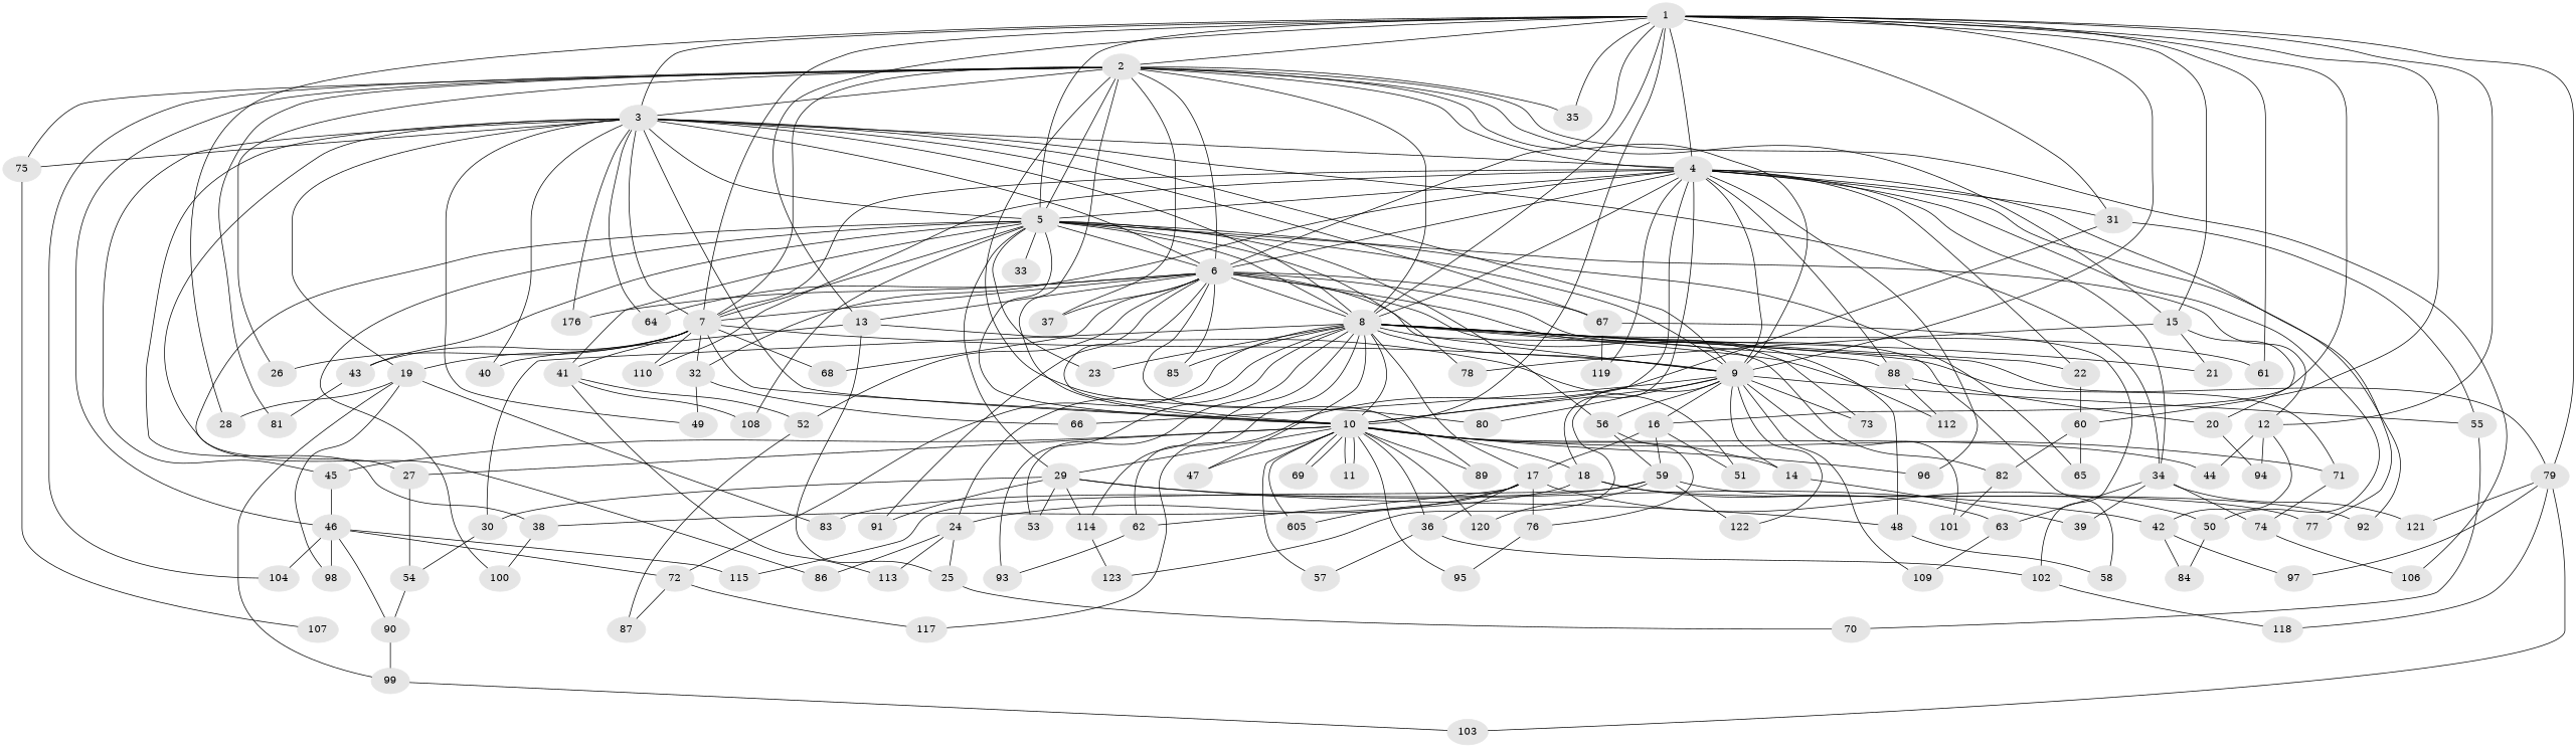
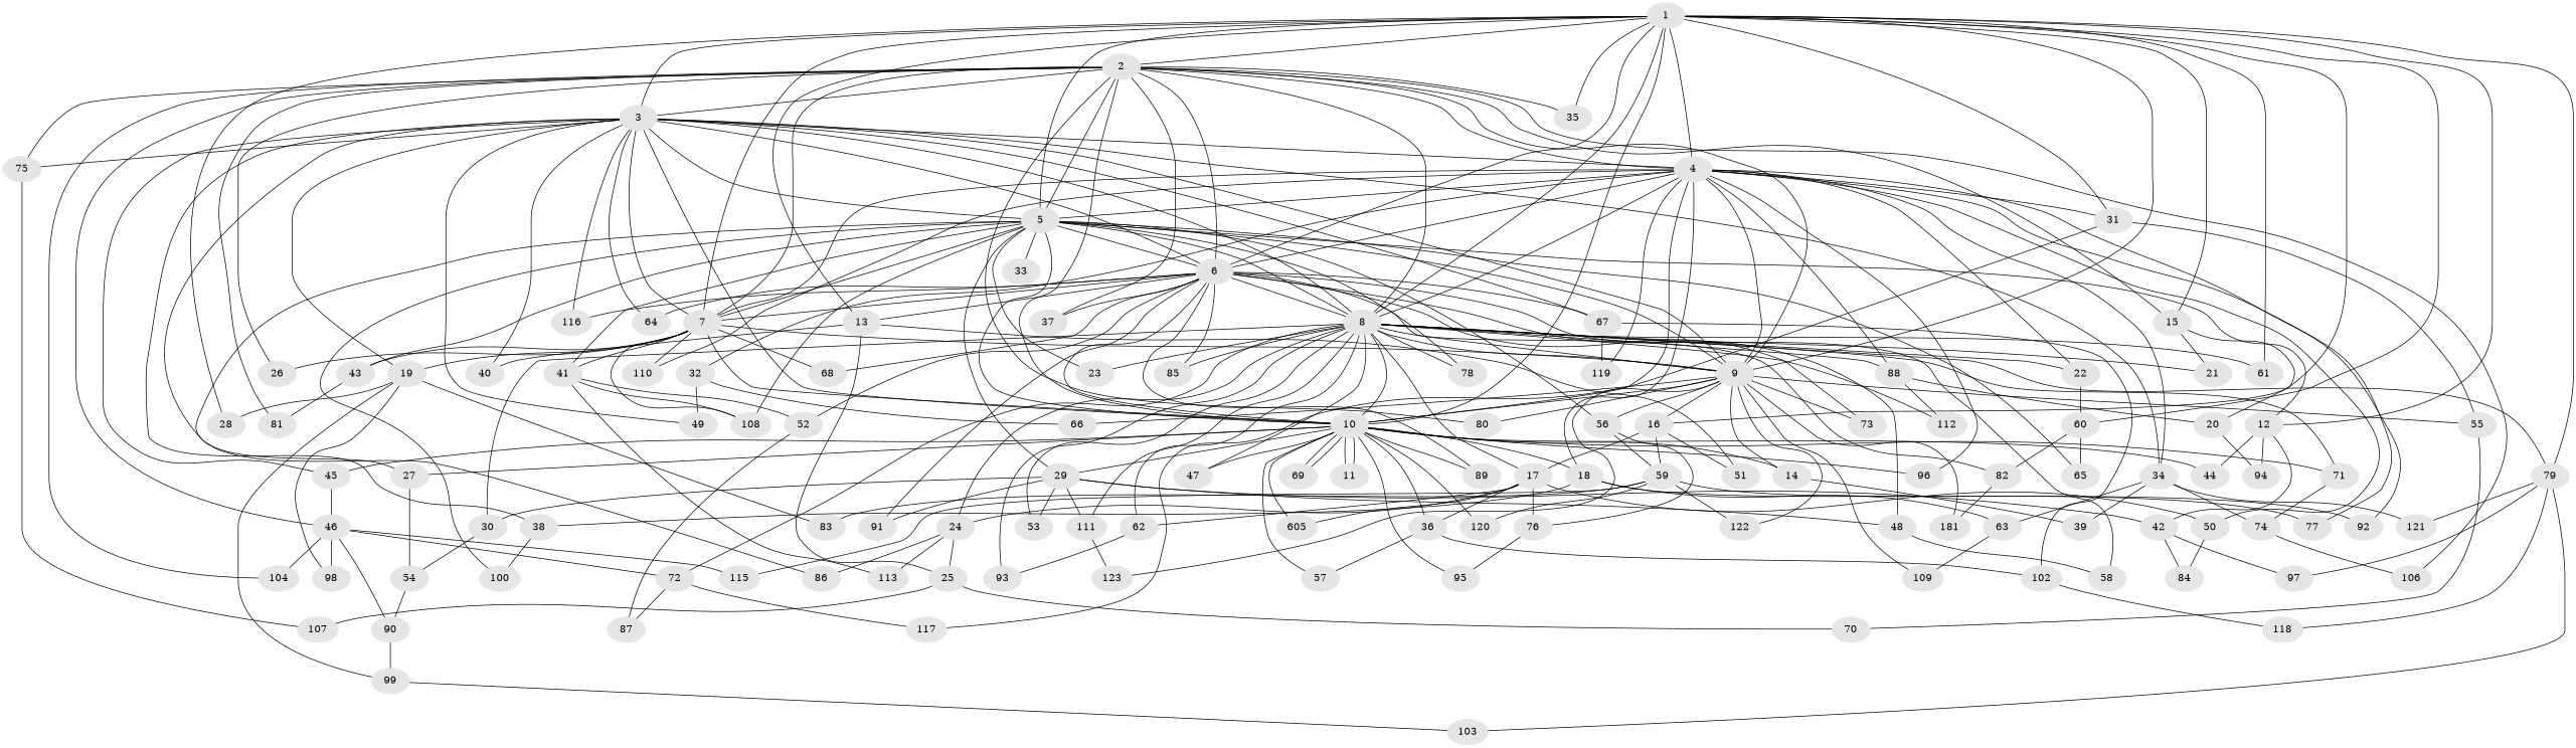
  graph {
    node [color=gray90 style=filled]
    1
    2
    3
    4
    5
    6
    7
    8
    9
    10
    12
    13
    15
    16
    28
    31
    35
    60
    61
    79
    26
    37
    46
    75
    80
    81
    104
    106
    19
    34
    38
    40
    45
    49
    64
    67
    86
-   116 [label=176]
+   116
    18
    22
    32
    50
    77
    88
    92
    96
    110
    119
    33
    23
    27
    29
    41
    43
    56
    65
    78
    100
    108
    48
    52
    58
    68
    73
    85
    89
    91
    17
    21
    24
    30
    47
    53
    62
    71
    72
    82
    93
-   111 [label=114]
+   111
    112
    14
    55
    66
-   101
+   101 [label=181]
    109
    122
    123
    11
    36
    44
    57
    69
    95
    n94 [label=605]
    120
    42
    94
    25
    51
    20
    59
    117
    121
    97
    103
    118
    98
    90
    115
    107
    83
    99
    39
    63
    74
    102
    84
    54
    113
    76
    87
    70
    1 -- 2
    1 -- 3
    1 -- 4
    1 -- 5
    1 -- 6
    1 -- 7
    1 -- 8
    1 -- 9
    1 -- 10
    1 -- 12
    1 -- 13
    1 -- 15
    1 -- 16
    1 -- 28
    1 -- 31
    1 -- 35
    1 -- 60
    1 -- 61
    1 -- 79
    2 -- 3
    2 -- 4
    2 -- 5
    2 -- 6
    2 -- 7
    2 -- 8
    2 -- 9
    2 -- 10
    2 -- 15
    2 -- 35
    2 -- 26
    2 -- 37
    2 -- 46
    2 -- 75
    2 -- 80
    2 -- 81
    2 -- 104
    2 -- 106
    3 -- 4
    3 -- 5
    3 -- 6
    3 -- 7
    3 -- 8
    3 -- 9
    3 -- 10
    3 -- 75
    3 -- 19
    3 -- 34
    3 -- 38
    3 -- 40
    3 -- 45
    3 -- 49
    3 -- 64
    3 -- 67
    3 -- 86
    3 -- 116
    4 -- 5
    4 -- 6
    4 -- 7
    4 -- 8
    4 -- 9
    4 -- 10
    4 -- 31
    4 -- 34
    4 -- 18
    4 -- 22
    4 -- 32
    4 -- 50
    4 -- 77
    4 -- 88
    4 -- 92
    4 -- 96
    4 -- 110
    4 -- 119
    5 -- 6
    5 -- 7
    5 -- 8
    5 -- 9
    5 -- 10
    5 -- 12
    5 -- 33
    5 -- 23
    5 -- 27
    5 -- 29
    5 -- 41
    5 -- 43
    5 -- 56
    5 -- 65
    5 -- 78
    5 -- 100
    5 -- 108
    6 -- 7
    6 -- 8
    6 -- 9
    6 -- 10
    6 -- 13
    6 -- 37
    6 -- 64
    6 -- 67
    6 -- 116
    6 -- 48
    6 -- 52
    6 -- 58
    6 -- 68
    6 -- 73
    6 -- 85
    6 -- 89
    6 -- 91
    7 -- 9
    7 -- 10
    7 -- 26
    7 -- 19
-   7 -- 32
+   7 -- 108
    7 -- 110
    7 -- 41
    7 -- 43
    7 -- 68
    8 -- 9
    8 -- 10
    8 -- 61
    8 -- 79
    8 -- 22
    8 -- 88
    8 -- 23
-   15 -- 78
+   8 -- 78
    8 -- 85
    8 -- 17
    8 -- 21
    8 -- 24
    8 -- 30
    8 -- 47
    8 -- 53
    8 -- 62
    8 -- 71
    8 -- 72
    8 -- 82
    8 -- 93
    8 -- 111
    8 -- 112
    9 -- 10
    9 -- 16
    9 -- 80
    9 -- 56
    9 -- 73
    9 -- 14
    9 -- 55
    9 -- 66
    9 -- 101
    9 -- 109
    9 -- 122
    9 -- 123
    10 -- 45
    10 -- 18
    10 -- 96
    10 -- 27
    10 -- 29
    10 -- 89
    10 -- 47
    10 -- 71
    10 -- 14
    10 -- 11
    10 -- 11
    10 -- 36
    10 -- 44
    10 -- 57
    10 -- 69
    10 -- 69
    10 -- 95
    10 -- n94
    10 -- 120
    12 -- 44
    12 -- 42
    12 -- 94
    13 -- 40
    13 -- 25
    13 -- 51
    15 -- 21
    15 -- 20
    16 -- 17
    16 -- 51
    16 -- 59
    31 -- 55
    31 -- 117
    60 -- 65
    60 -- 82
    79 -- 121
    79 -- 97
    79 -- 103
    79 -- 118
    46 -- 104
    46 -- 72
    46 -- 98
    46 -- 90
    46 -- 115
    75 -- 107
    19 -- 28
    19 -- 98
    19 -- 83
    19 -- 99
    34 -- 121
    34 -- 39
    34 -- 63
    34 -- 74
    38 -- 100
    45 -- 46
    67 -- 119
    67 -- 102
    18 -- 38
    18 -- 77
    18 -- 63
    22 -- 60
    32 -- 49
    32 -- 66
    50 -- 84
    88 -- 112
    88 -- 20
    27 -- 54
    29 -- 48
    29 -- 91
    29 -- 30
    29 -- 53
    29 -- 111
    29 -- 42
    41 -- 108
    41 -- 52
    41 -- 113
    43 -- 81
    56 -- 59
    56 -- 76
    48 -- 58
    52 -- 87
    17 -- 50
    17 -- 24
    17 -- 62
    17 -- 36
    17 -- n94
    17 -- 76
    24 -- 86
    24 -- 25
    24 -- 113
    30 -- 54
    62 -- 93
    71 -- 74
    72 -- 117
    72 -- 87
    82 -- 101
    111 -- 123
    14 -- 39
    55 -- 70
    36 -- 57
    36 -- 102
    42 -- 97
    42 -- 84
+   25 -- 107
    25 -- 70
    20 -- 94
    59 -- 92
    59 -- 122
    59 -- 120
    59 -- 115
    59 -- 83
    90 -- 99
    99 -- 103
    63 -- 109
    74 -- 106
    102 -- 118
    54 -- 90
    76 -- 95
  }
